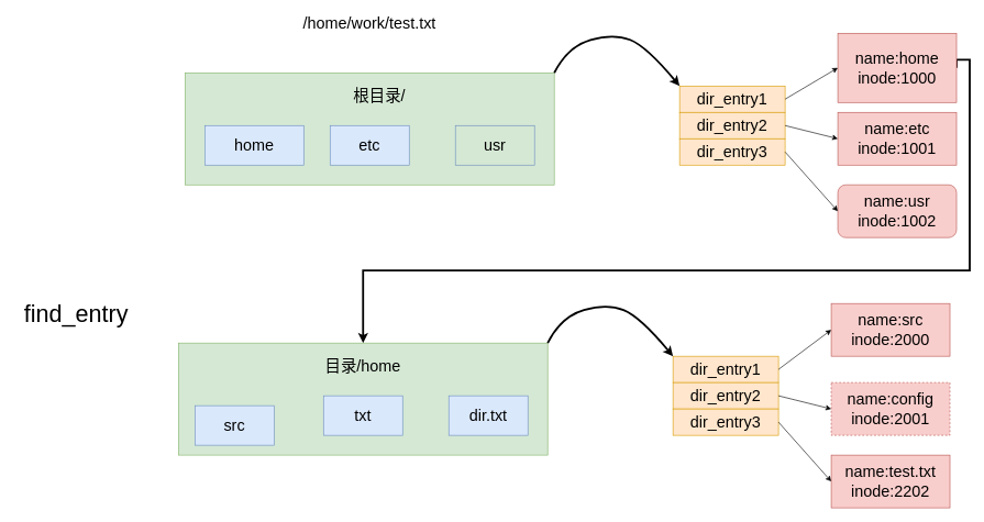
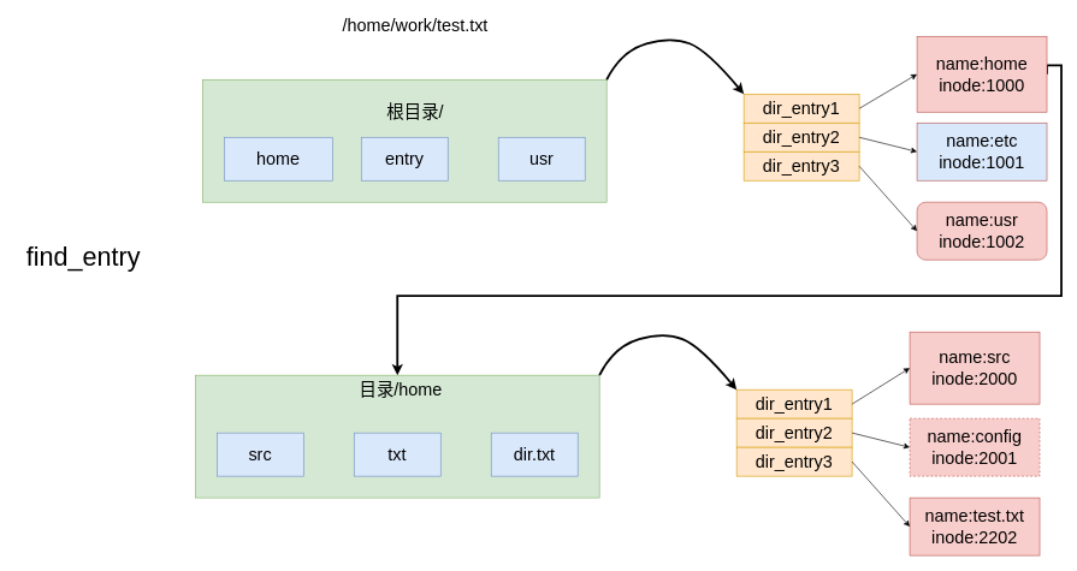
  <mxCell id="0" />
  <mxCell id="1" parent="0" />
- <mxCell id="2" value="&lt;font style=&quot;font-size: 24px;&quot;&gt;/home/work/test.txt&lt;/font&gt;" style="text;strokeColor=none;align=center;fillColor=none;html=1;verticalAlign=middle;whiteSpace=wrap;rounded=0;" vertex="1" parent="1"><mxGeometry x="415" y="20" width="290" height="30" as="geometry" /></mxCell>
+ <mxCell id="2" value="&lt;font style=&quot;font-size: 24px;&quot;&gt;/home/work/test.txt&lt;/font&gt;" style="text;strokeColor=none;align=center;fillColor=none;html=1;verticalAlign=middle;whiteSpace=wrap;rounded=0;" vertex="1" parent="1"><mxGeometry x="430" y="20" width="290" height="30" as="geometry" /></mxCell>
  <mxCell id="3" value="" style="rounded=0;whiteSpace=wrap;html=1;fontSize=24;fillColor=#d5e8d4;strokeColor=#82b366;" vertex="1" parent="1"><mxGeometry x="280" y="110" width="560" height="170" as="geometry" /></mxCell>
  <mxCell id="4" value="home" style="rounded=0;whiteSpace=wrap;html=1;fontSize=24;fillColor=#dae8fc;strokeColor=#6c8ebf;" vertex="1" parent="1"><mxGeometry x="310" y="190" width="150" height="60" as="geometry" /></mxCell>
- <mxCell id="5" value="etc" style="rounded=0;whiteSpace=wrap;html=1;fontSize=24;fillColor=#dae8fc;strokeColor=#6c8ebf;" vertex="1" parent="1"><mxGeometry x="500" y="190" width="120" height="60" as="geometry" /></mxCell>
- <mxCell id="6" value="usr" style="rounded=0;whiteSpace=wrap;html=1;fontSize=24;fillColor=#d5e8d4;strokeColor=#6c8ebf;" vertex="1" parent="1"><mxGeometry x="690" y="190" width="120" height="60" as="geometry" /></mxCell>
- <mxCell id="7" value="根目录/" style="text;strokeColor=none;align=center;fillColor=none;html=1;verticalAlign=middle;whiteSpace=wrap;rounded=0;fontSize=24;" vertex="1" parent="1"><mxGeometry x="530" y="130" width="90" height="30" as="geometry" /></mxCell>
+ <mxCell id="5" value="entry" style="rounded=0;whiteSpace=wrap;html=1;fontSize=24;fillColor=#dae8fc;strokeColor=#6c8ebf;" vertex="1" parent="1"><mxGeometry x="500" y="190" width="120" height="60" as="geometry" /></mxCell>
+ <mxCell id="6" value="usr" style="rounded=0;whiteSpace=wrap;html=1;fontSize=24;fillColor=#dae8fc;strokeColor=#6c8ebf;" vertex="1" parent="1"><mxGeometry x="690" y="190" width="120" height="60" as="geometry" /></mxCell>
+ <mxCell id="7" value="根目录/" style="text;strokeColor=none;align=center;fillColor=none;html=1;verticalAlign=middle;whiteSpace=wrap;rounded=0;fontSize=24;" vertex="1" parent="1"><mxGeometry x="530" y="140" width="90" height="30" as="geometry" /></mxCell>
  <mxCell id="8" value="dir_entry1" style="rounded=0;whiteSpace=wrap;html=1;fontSize=24;fillColor=#ffe6cc;strokeColor=#d79b00;" vertex="1" parent="1"><mxGeometry x="1030" y="130" width="160" height="40" as="geometry" /></mxCell>
  <mxCell id="9" value="dir_entry2" style="rounded=0;whiteSpace=wrap;html=1;fontSize=24;fillColor=#ffe6cc;strokeColor=#d79b00;" vertex="1" parent="1"><mxGeometry x="1030" y="170" width="160" height="40" as="geometry" /></mxCell>
  <mxCell id="10" value="dir_entry3" style="rounded=0;whiteSpace=wrap;html=1;fontSize=24;fillColor=#ffe6cc;strokeColor=#d79b00;" vertex="1" parent="1"><mxGeometry x="1030" y="210" width="160" height="40" as="geometry" /></mxCell>
  <mxCell id="11" style="edgeStyle=orthogonalEdgeStyle;rounded=0;orthogonalLoop=1;jettySize=auto;html=1;exitX=1;exitY=0.5;exitDx=0;exitDy=0;entryX=0.5;entryY=0;entryDx=0;entryDy=0;strokeWidth=3;fontSize=24;" edge="1" parent="1" source="12" target="19"><mxGeometry relative="1" as="geometry"><Array as="points"><mxPoint x="1470" y="90" /><mxPoint x="1470" y="410" /><mxPoint x="550" y="410" /></Array></mxGeometry></mxCell>
  <mxCell id="12" value="name:home&lt;br&gt;inode:1000" style="rounded=0;whiteSpace=wrap;html=1;fontSize=24;fillColor=#f8cecc;strokeColor=#b85450;" vertex="1" parent="1"><mxGeometry x="1270" y="50" width="180" height="105" as="geometry" /></mxCell>
  <mxCell id="13" value="" style="endArrow=classic;html=1;rounded=0;fontSize=24;entryX=0;entryY=0.5;entryDx=0;entryDy=0;exitX=1;exitY=0.5;exitDx=0;exitDy=0;" edge="1" parent="1" source="8" target="12"><mxGeometry width="50" height="50" relative="1" as="geometry"><mxPoint x="1200" y="130" as="sourcePoint" /><mxPoint x="1250" y="80" as="targetPoint" /></mxGeometry></mxCell>
- <mxCell id="14" value="name:etc&lt;br&gt;inode:1001" style="rounded=0;whiteSpace=wrap;html=1;fontSize=24;fillColor=#f8cecc;strokeColor=#b85450;" vertex="1" parent="1"><mxGeometry x="1270" y="170" width="180" height="80" as="geometry" /></mxCell>
+ <mxCell id="14" value="name:etc&lt;br&gt;inode:1001" style="rounded=0;whiteSpace=wrap;html=1;fontSize=24;fillColor=#dae8fc;strokeColor=#b85450;" vertex="1" parent="1"><mxGeometry x="1270" y="170" width="180" height="80" as="geometry" /></mxCell>
  <mxCell id="15" value="" style="endArrow=classic;html=1;rounded=0;fontSize=24;exitX=1;exitY=0.5;exitDx=0;exitDy=0;entryX=0;entryY=0.5;entryDx=0;entryDy=0;" edge="1" parent="1" source="9" target="14"><mxGeometry width="50" height="50" relative="1" as="geometry"><mxPoint x="1240" y="370" as="sourcePoint" /><mxPoint x="1290" y="320" as="targetPoint" /></mxGeometry></mxCell>
  <mxCell id="16" value="name:usr&lt;br&gt;inode:1002" style="whiteSpace=wrap;html=1;fontSize=24;fillColor=#f8cecc;strokeColor=#b85450;rounded=1;" vertex="1" parent="1"><mxGeometry x="1270" y="280" width="180" height="80" as="geometry" /></mxCell>
  <mxCell id="17" value="" style="endArrow=classic;html=1;rounded=0;fontSize=24;entryX=0;entryY=0.5;entryDx=0;entryDy=0;exitX=1;exitY=0.5;exitDx=0;exitDy=0;" edge="1" parent="1" source="10" target="16"><mxGeometry width="50" height="50" relative="1" as="geometry"><mxPoint x="1050" y="410" as="sourcePoint" /><mxPoint x="1100" y="360" as="targetPoint" /></mxGeometry></mxCell>
  <mxCell id="18" value="" style="curved=1;endArrow=classic;html=1;rounded=0;fontSize=24;entryX=0;entryY=0;entryDx=0;entryDy=0;exitX=1;exitY=0;exitDx=0;exitDy=0;strokeWidth=3;" edge="1" parent="1" source="3" target="8"><mxGeometry width="50" height="50" relative="1" as="geometry"><mxPoint x="890" y="150" as="sourcePoint" /><mxPoint x="940" y="100" as="targetPoint" /><Array as="points"><mxPoint x="860" y="70" /><mxPoint x="930" y="50" /><mxPoint x="980" y="70" /></Array></mxGeometry></mxCell>
  <mxCell id="19" value="" style="rounded=0;whiteSpace=wrap;html=1;fontSize=24;fillColor=#d5e8d4;strokeColor=#82b366;" vertex="1" parent="1"><mxGeometry x="270" y="520" width="560" height="170" as="geometry" /></mxCell>
- <mxCell id="20" value="src" style="rounded=0;whiteSpace=wrap;html=1;fontSize=24;fillColor=#dae8fc;strokeColor=#6c8ebf;" vertex="1" parent="1"><mxGeometry x="295" y="615" width="120" height="60" as="geometry" /></mxCell>
+ <mxCell id="20" value="src" style="rounded=0;whiteSpace=wrap;html=1;fontSize=24;fillColor=#dae8fc;strokeColor=#6c8ebf;" vertex="1" parent="1"><mxGeometry x="300" y="600" width="120" height="60" as="geometry" /></mxCell>
  <mxCell id="21" value="txt" style="rounded=0;whiteSpace=wrap;html=1;fontSize=24;fillColor=#dae8fc;strokeColor=#6c8ebf;" vertex="1" parent="1"><mxGeometry x="490" y="600" width="120" height="60" as="geometry" /></mxCell>
  <mxCell id="22" value="dir.txt" style="rounded=0;whiteSpace=wrap;html=1;fontSize=24;fillColor=#dae8fc;strokeColor=#6c8ebf;" vertex="1" parent="1"><mxGeometry x="680" y="600" width="120" height="60" as="geometry" /></mxCell>
- <mxCell id="23" value="目录/home" style="text;strokeColor=none;align=center;fillColor=none;html=1;verticalAlign=middle;whiteSpace=wrap;rounded=0;fontSize=24;" vertex="1" parent="1"><mxGeometry x="490" y="540" width="120" height="30" as="geometry" /></mxCell>
+ <mxCell id="23" value="目录/home" style="text;strokeColor=none;align=center;fillColor=none;html=1;verticalAlign=middle;whiteSpace=wrap;rounded=0;fontSize=24;" vertex="1" parent="1"><mxGeometry x="495" y="525" width="120" height="30" as="geometry" /></mxCell>
  <mxCell id="24" value="dir_entry1" style="rounded=0;whiteSpace=wrap;html=1;fontSize=24;fillColor=#ffe6cc;strokeColor=#d79b00;" vertex="1" parent="1"><mxGeometry x="1020" y="540" width="160" height="40" as="geometry" /></mxCell>
  <mxCell id="25" value="dir_entry2" style="rounded=0;whiteSpace=wrap;html=1;fontSize=24;fillColor=#ffe6cc;strokeColor=#d79b00;" vertex="1" parent="1"><mxGeometry x="1020" y="580" width="160" height="40" as="geometry" /></mxCell>
  <mxCell id="26" value="dir_entry3" style="rounded=0;whiteSpace=wrap;html=1;fontSize=24;fillColor=#ffe6cc;strokeColor=#d79b00;" vertex="1" parent="1"><mxGeometry x="1020" y="620" width="160" height="40" as="geometry" /></mxCell>
- <mxCell id="27" value="name:src&lt;br&gt;inode:2000" style="rounded=0;whiteSpace=wrap;html=1;fontSize=24;fillColor=#f8cecc;strokeColor=#b85450;" vertex="1" parent="1"><mxGeometry x="1260" y="460" width="180" height="80" as="geometry" /></mxCell>
+ <mxCell id="27" value="name:src&lt;br&gt;inode:2000" style="rounded=0;whiteSpace=wrap;html=1;fontSize=24;fillColor=#f8cecc;strokeColor=#b85450;" vertex="1" parent="1"><mxGeometry x="1260" y="460" width="180" height="100" as="geometry" /></mxCell>
  <mxCell id="28" value="" style="endArrow=classic;html=1;rounded=0;fontSize=24;entryX=0;entryY=0.5;entryDx=0;entryDy=0;exitX=1;exitY=0.5;exitDx=0;exitDy=0;" edge="1" parent="1" source="24" target="27"><mxGeometry width="50" height="50" relative="1" as="geometry"><mxPoint x="1190" y="540" as="sourcePoint" /><mxPoint x="1240" y="490" as="targetPoint" /></mxGeometry></mxCell>
  <mxCell id="29" value="name:config&lt;br&gt;inode:2001" style="rounded=0;whiteSpace=wrap;html=1;fontSize=24;fillColor=#f8cecc;strokeColor=#b85450;dashed=1;" vertex="1" parent="1"><mxGeometry x="1260" y="580" width="180" height="80" as="geometry" /></mxCell>
  <mxCell id="30" value="" style="endArrow=classic;html=1;rounded=0;fontSize=24;exitX=1;exitY=0.5;exitDx=0;exitDy=0;entryX=0;entryY=0.5;entryDx=0;entryDy=0;" edge="1" parent="1" source="25" target="29"><mxGeometry width="50" height="50" relative="1" as="geometry"><mxPoint x="1230" y="780" as="sourcePoint" /><mxPoint x="1280" y="730" as="targetPoint" /></mxGeometry></mxCell>
  <mxCell id="31" value="name:test.txt&lt;br&gt;inode:2202" style="rounded=0;whiteSpace=wrap;html=1;fontSize=24;fillColor=#f8cecc;strokeColor=#b85450;" vertex="1" parent="1"><mxGeometry x="1260" y="690" width="180" height="80" as="geometry" /></mxCell>
  <mxCell id="32" value="" style="endArrow=classic;html=1;rounded=0;fontSize=24;entryX=0;entryY=0.5;entryDx=0;entryDy=0;exitX=1;exitY=0.5;exitDx=0;exitDy=0;" edge="1" parent="1" source="26" target="31"><mxGeometry width="50" height="50" relative="1" as="geometry"><mxPoint x="1040" y="820" as="sourcePoint" /><mxPoint x="1090" y="770" as="targetPoint" /></mxGeometry></mxCell>
  <mxCell id="33" value="" style="curved=1;endArrow=classic;html=1;rounded=0;fontSize=24;entryX=0;entryY=0;entryDx=0;entryDy=0;exitX=1;exitY=0;exitDx=0;exitDy=0;strokeWidth=3;" edge="1" parent="1" source="19" target="24"><mxGeometry width="50" height="50" relative="1" as="geometry"><mxPoint x="880" y="560" as="sourcePoint" /><mxPoint x="930" y="510" as="targetPoint" /><Array as="points"><mxPoint x="850" y="480" /><mxPoint x="920" y="460" /><mxPoint x="970" y="480" /></Array></mxGeometry></mxCell>
- <mxCell id="34" value="&lt;font style=&quot;font-size: 36px;&quot;&gt;find_entry&lt;/font&gt;" style="text;strokeColor=none;align=center;fillColor=none;html=1;verticalAlign=middle;whiteSpace=wrap;rounded=0;fontSize=24;" vertex="1" parent="1"><mxGeometry x="20" y="460" width="190" height="30" as="geometry" /></mxCell>
+ <mxCell id="34" value="&lt;font style=&quot;font-size: 36px;&quot;&gt;find_entry&lt;/font&gt;" style="text;strokeColor=none;align=center;fillColor=none;html=1;verticalAlign=middle;whiteSpace=wrap;rounded=0;fontSize=24;" vertex="1" parent="1"><mxGeometry x="20" y="340" width="190" height="30" as="geometry" /></mxCell>
